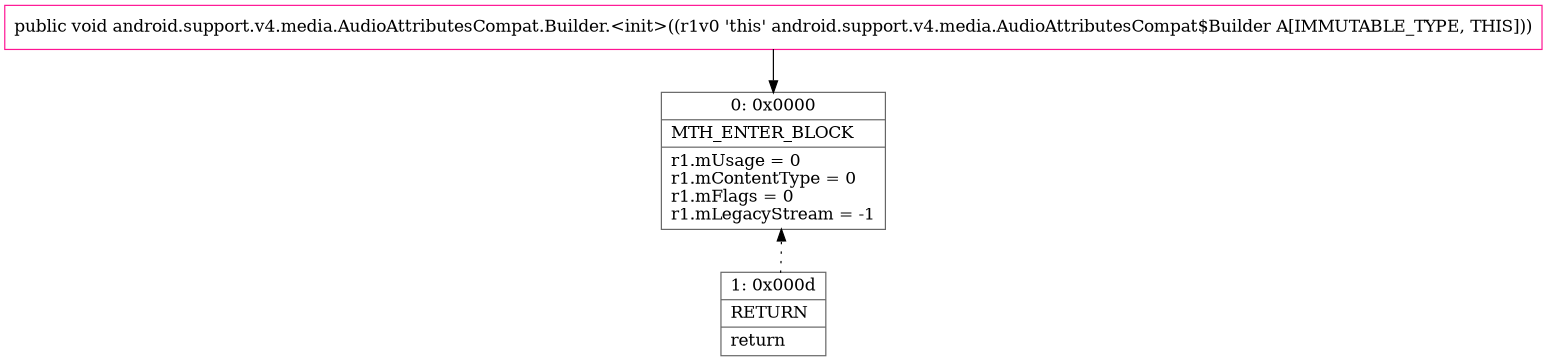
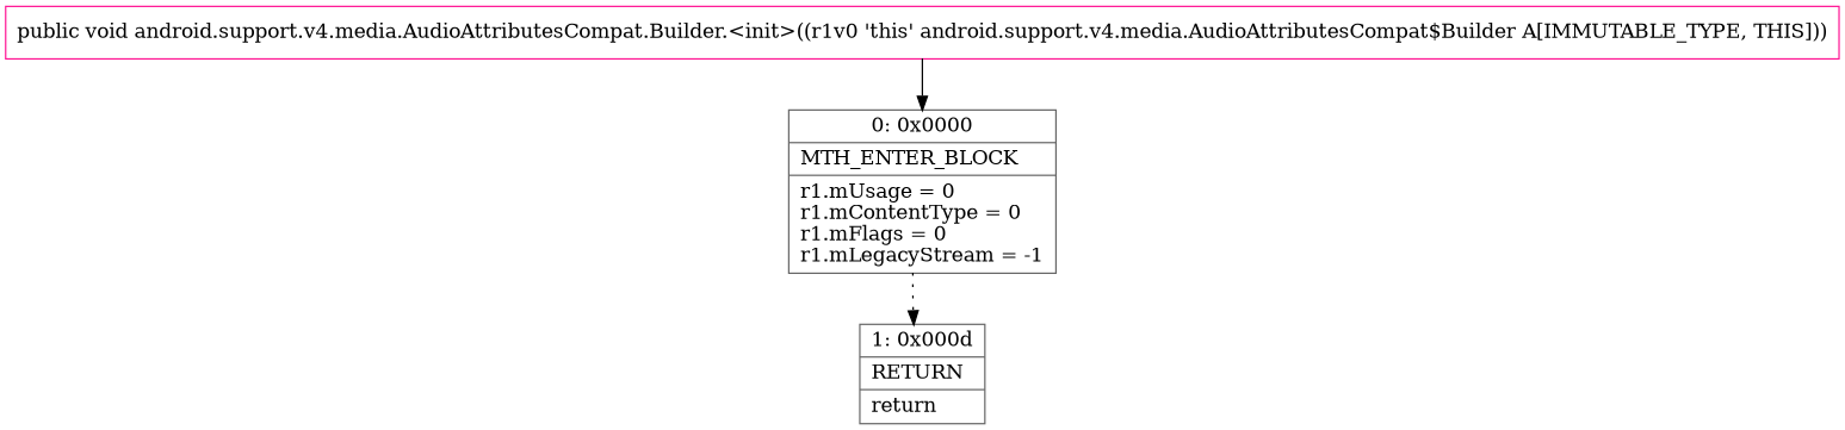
  digraph {
    node [shape=record color=gray40]
    n1 [label="{0\:\ 0x0000|MTH_ENTER_BLOCK\l|r1.mUsage = 0\lr1.mContentType = 0\lr1.mFlags = 0\lr1.mLegacyStream = \-1\l}"]
    n2 [label="{1\:\ 0x000d|RETURN\l|return\l}"]
    n3 [label="{public void android.support.v4.media.AudioAttributesCompat.Builder.\<init\>((r1v0 'this' android.support.v4.media.AudioAttributesCompat$Builder A[IMMUTABLE_TYPE, THIS])) }" color=deeppink]
-   n2 -> n1 [style=dotted]
+   n1 -> n2 [style=dotted]
    n3 -> n1 [style=solid]
  }
